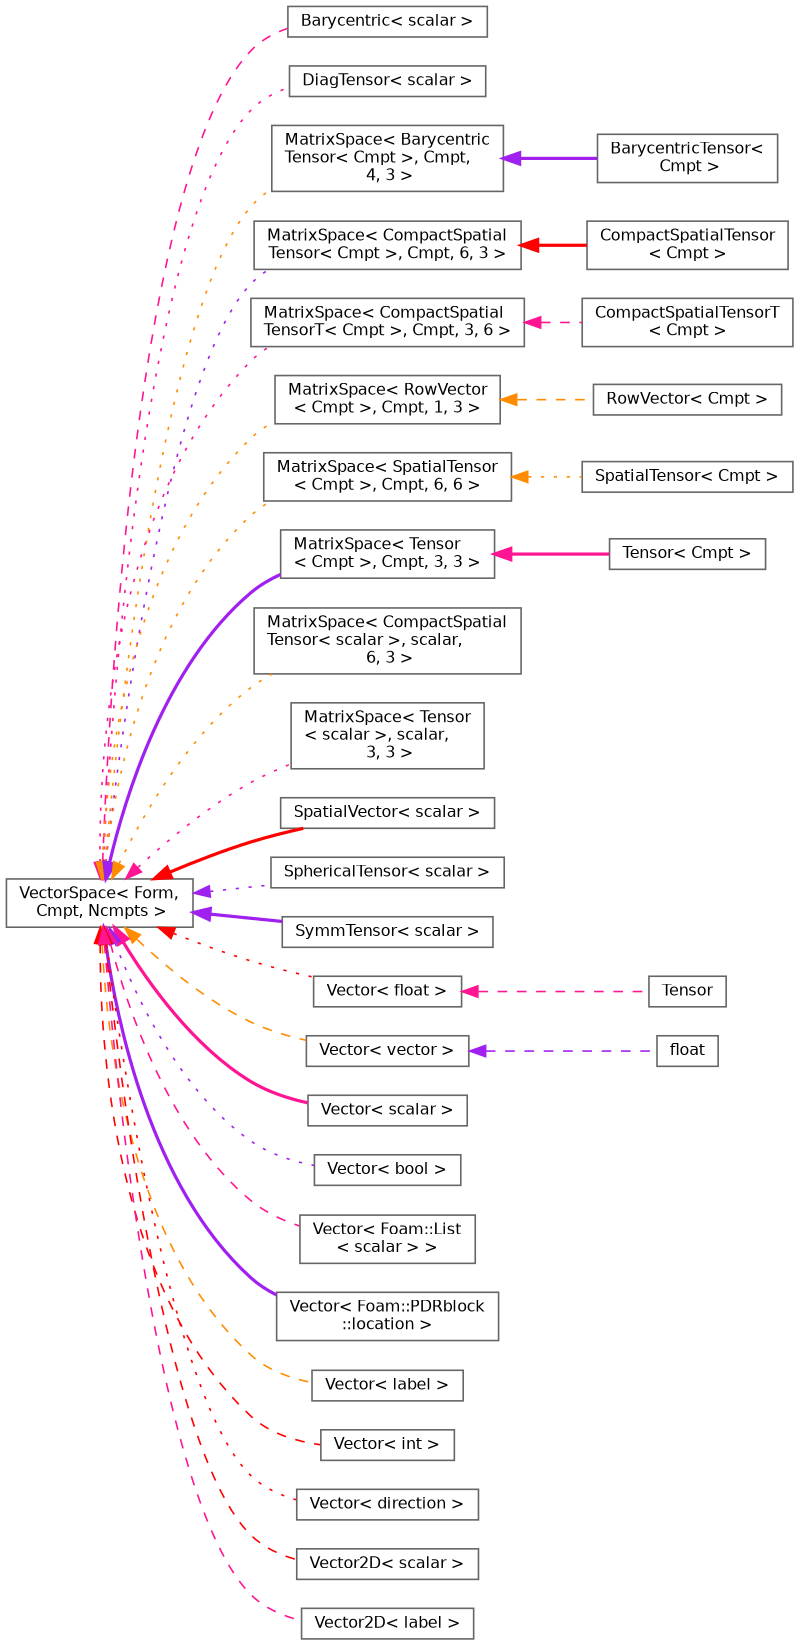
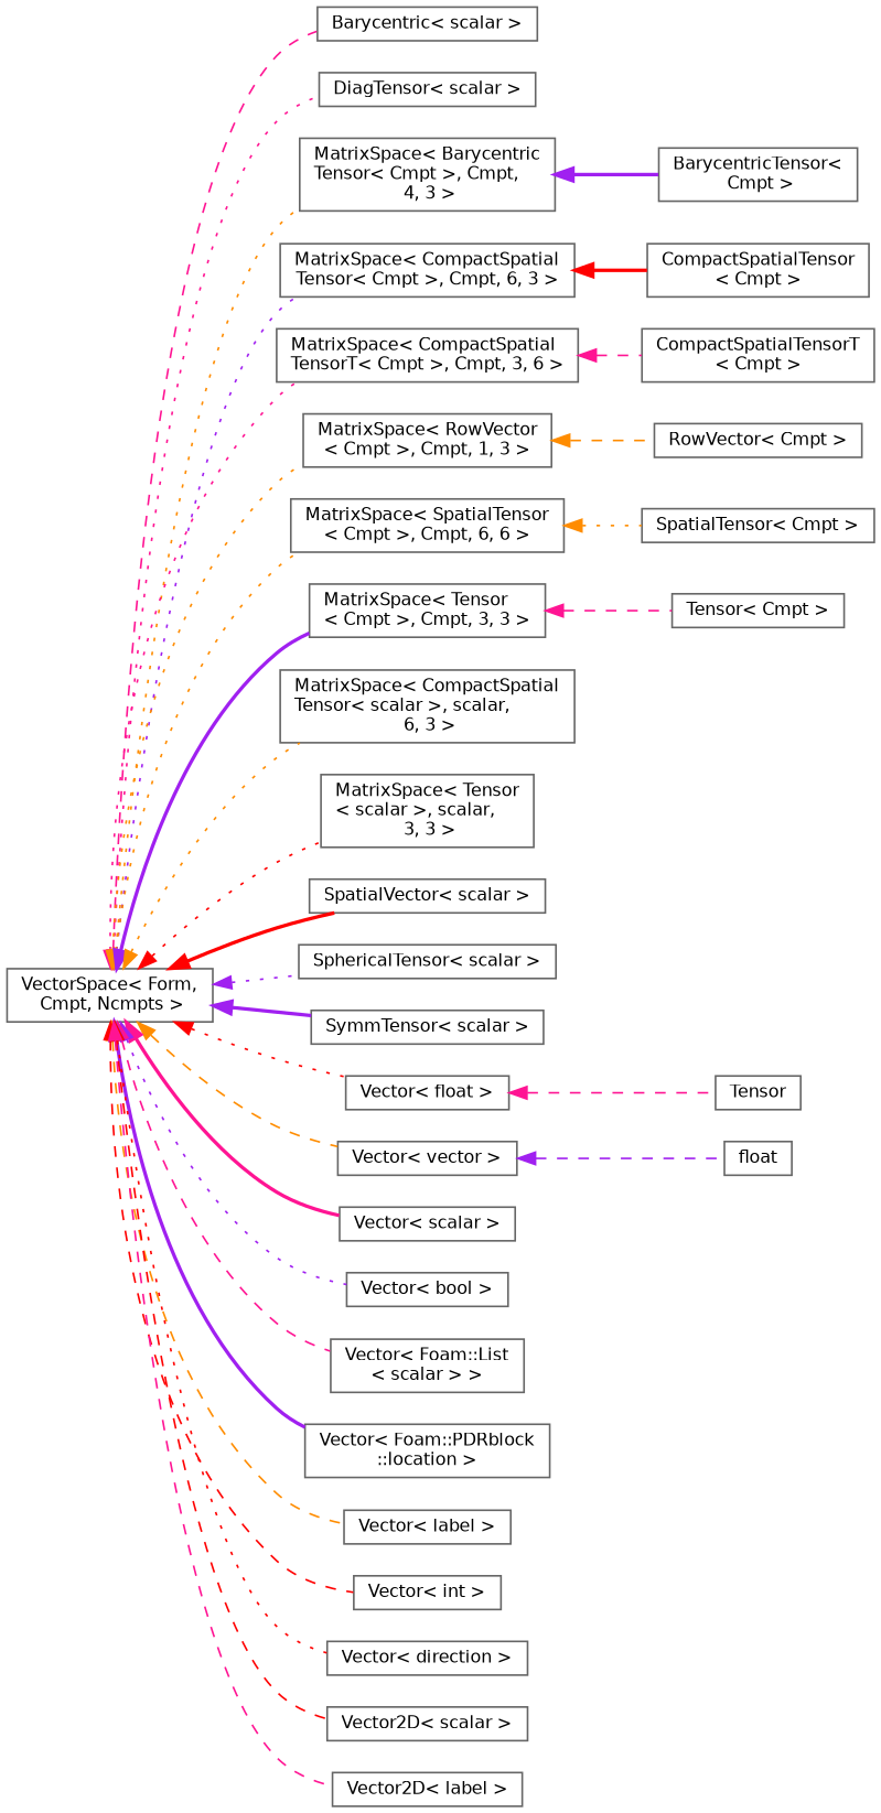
  digraph {
    rankdir=LR
    node [color=grey40 fillcolor=white fontname=Helvetica fontsize=10 shape=box style=filled]
    edge [color=deeppink dir=back fontname=Helvetica fontsize=10 labelfontname=Helvetica labelfontsize=10 style=dotted]
    n1 [height=0.2 label="VectorSpace\< Form,\l Cmpt, Ncmpts \>" width=0.4]
    n2 [height=0.2 label="Barycentric\< scalar \>" width=0.4]
    n3 [height=0.2 label="DiagTensor\< scalar \>" width=0.4]
    n4 [height=0.2 label="MatrixSpace\< Barycentric\lTensor\< Cmpt \>, Cmpt,\l 4, 3 \>" width=0.4]
    n5 [height=0.2 label="MatrixSpace\< CompactSpatial\lTensor\< Cmpt \>, Cmpt, 6, 3 \>" width=0.4]
    n6 [height=0.2 label="MatrixSpace\< CompactSpatial\lTensorT\< Cmpt \>, Cmpt, 3, 6 \>" width=0.4]
    n7 [height=0.2 label="MatrixSpace\< RowVector\l\< Cmpt \>, Cmpt, 1, 3 \>" width=0.4]
    n8 [height=0.2 label="MatrixSpace\< SpatialTensor\l\< Cmpt \>, Cmpt, 6, 6 \>" width=0.4]
    n9 [height=0.2 label="MatrixSpace\< Tensor\l\< Cmpt \>, Cmpt, 3, 3 \>" width=0.4]
    n10 [height=0.2 label="MatrixSpace\< CompactSpatial\lTensor\< scalar \>, scalar,\l 6, 3 \>" width=0.4]
    n11 [height=0.2 label="MatrixSpace\< Tensor\l\< scalar \>, scalar,\l 3, 3 \>" width=0.4]
    n12 [height=0.2 label="SpatialVector\< scalar \>" width=0.4]
    n13 [height=0.2 label="SphericalTensor\< scalar \>" width=0.4]
    n14 [height=0.2 label="SymmTensor\< scalar \>" width=0.4]
    n15 [height=0.2 label="Vector\< float \>" width=0.4]
    n16 [height=0.2 label="Vector\< vector \>" width=0.4]
    n17 [height=0.2 label="Vector\< scalar \>" width=0.4]
    n18 [height=0.2 label="Vector\< bool \>" width=0.4]
    n19 [height=0.2 label="Vector\< Foam::List\l\< scalar \> \>" width=0.4]
    n20 [height=0.2 label="Vector\< Foam::PDRblock\l::location \>" width=0.4]
    n21 [height=0.2 label="Vector\< label \>" width=0.4]
    n22 [height=0.2 label="Vector\< int \>" width=0.4]
    n23 [height=0.2 label="Vector\< direction \>" width=0.4]
    n24 [height=0.2 label="Vector2D\< scalar \>" width=0.4]
    n25 [height=0.2 label="Vector2D\< label \>" width=0.4]
    n26 [height=0.2 label="BarycentricTensor\<\l Cmpt \>" width=0.4]
    n27 [height=0.2 label="CompactSpatialTensor\l\< Cmpt \>" width=0.4]
    n28 [height=0.2 label="CompactSpatialTensorT\l\< Cmpt \>" width=0.4]
    n29 [height=0.2 label="RowVector\< Cmpt \>" width=0.4]
    n30 [height=0.2 label="SpatialTensor\< Cmpt \>" width=0.4]
    n31 [height=0.2 label="Tensor\< Cmpt \>" width=0.4]
    n32 [height=0.2 label=Tensor width=0.4]
    n33 [height=0.2 label=float width=0.4]
    n1 -> n2 [style=dashed]
    n1 -> n3
    n1 -> n4 [color=darkorange]
    n1 -> n5 [color=purple]
    n1 -> n6
    n1 -> n7 [color=darkorange]
    n1 -> n8 [color=darkorange]
    n1 -> n9 [color=purple style=bold]
    n1 -> n10 [color=darkorange]
-   n1 -> n11
+   n1 -> n11 [color=red]
    n1 -> n12 [color=red style=bold]
    n1 -> n13 [color=purple]
    n1 -> n14 [color=purple style=bold]
    n1 -> n15 [color=red]
    n1 -> n16 [color=darkorange style=dashed]
    n1 -> n17 [style=bold]
    n1 -> n18 [color=purple]
    n1 -> n19 [style=dashed]
    n1 -> n20 [color=purple style=bold]
    n1 -> n21 [color=darkorange style=dashed]
    n1 -> n22 [color=red style=dashed]
    n1 -> n23 [color=red]
    n1 -> n24 [color=red style=dashed]
    n1 -> n25 [style=dashed]
    n4 -> n26 [color=purple style=bold]
    n5 -> n27 [color=red style=bold]
    n6 -> n28 [style=dashed]
    n7 -> n29 [color=darkorange style=dashed]
    n8 -> n30 [color=darkorange]
-   n9 -> n31 [style=bold]
+   n9 -> n31 [style=dashed]
    n15 -> n32 [style=dashed]
    n16 -> n33 [color=purple style=dashed]
  }
